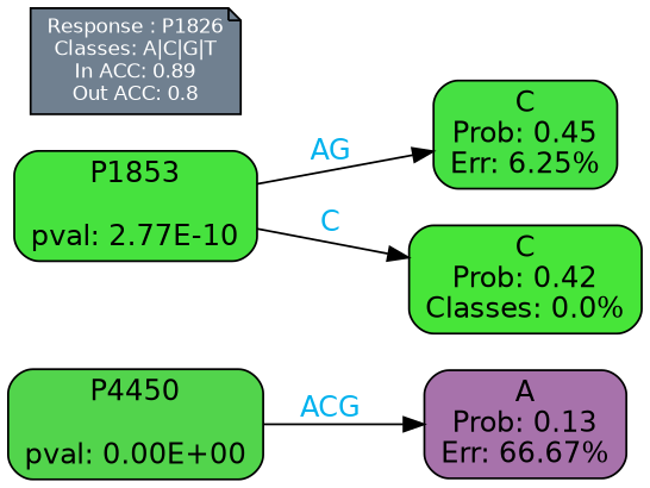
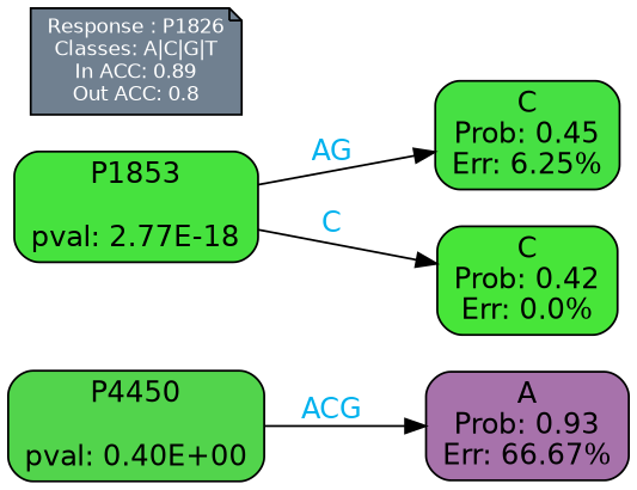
  digraph {
    fontname="DejaVu Sans"
    rankdir=LR
    ranksep=equally
    splines=polylines
    node [color=black fontname="DejaVu Sans" shape=box style="filled, rounded"]
    edge [fontcolor=deepskyblue2 fontname="DejaVu Sans"]
-   n1 [fillcolor="#a772ab" label="A\nProb: 0.13\nErr: 66.67%"]
+   n1 [fillcolor="#a772ab" label="A\nProb: 0.93\nErr: 66.67%"]
    n2 [fillcolor="#46e043" label="C\nProb: 0.45\nErr: 6.25%"]
-   n3 [fillcolor="#47e539" label="C\nProb: 0.42\nClasses: 0.0%"]
+   n3 [fillcolor="#47e539" label="C\nProb: 0.42\nErr: 0.0%"]
    n4 [align=left fillcolor=slategray fontcolor=white fontsize=10 label="Response : P1826\nClasses: A|C|G|T\nIn ACC: 0.89\nOut ACC: 0.8\n" shape=note style=filled]
-   n5 [fillcolor="#52d44c" label="P4450\n\npval: 0.00E+00"]
-   n6 [fillcolor="#46e23e" label="P1853\n\npval: 2.77E-10"]
+   n5 [fillcolor="#52d44c" label="P4450\n\npval: 0.40E+00"]
+   n6 [fillcolor="#46e23e" label="P1853\n\npval: 2.77E-18"]
    subgraph sub_1 {
      rank=same
      n1
      n2
      n3
    }
    subgraph sub_2 {
      rank=same
      n4
      n5
    }
    n5 -> n1 [label=ACG]
    n6 -> n2 [label=AG]
    n6 -> n3 [label=C]
  }
